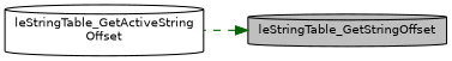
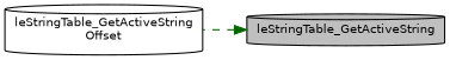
  digraph {
    rankdir=RL
    node [color=black fontname=Helvetica fontsize=10 shape=cylinder style=filled]
-   n1 [fillcolor=grey75 fontcolor=black height=0.2 label=leStringTable_GetStringOffset width=0.4]
+   n1 [fillcolor=grey75 fontcolor=black height=0.2 label=leStringTable_GetActiveString width=0.4]
    n2 [fillcolor=white height=0.2 label="leStringTable_GetActiveString\lOffset" width=0.4]
    n1 -> n2 [color=darkgreen dir=back fontname=Helvetica fontsize=10 labelfontname=Helvetica labelfontsize=10 style=dashed]
  }
